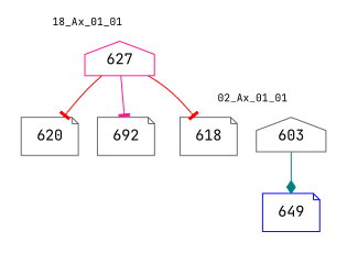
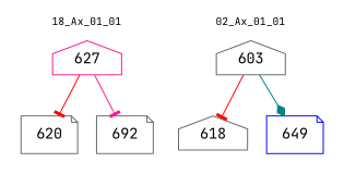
  digraph {
    fontname="JetBrains Mono"
    node [color=gray40 fontname="JetBrains Mono" shape=house]
    edge [arrowhead=tee color=red fontname="JetBrains Mono"]
    n1 [color=deeppink label=627]
    n2 [label=620 shape=note]
    n3 [label=692 shape=note]
    n4 [label=603]
-   n5 [label=618 shape=note]
+   n5 [label=618]
    n6 [color=blue label=649 shape=note]
    subgraph cluster_1 {
      color=white
      fontsize=10
      label="18_Ax_01_01"
      n1
      n2
      n3
    }
    subgraph cluster_2 {
      color=white
      fontsize=10
      label="02_Ax_01_01"
      n4
      n5
      n6
    }
    n1 -> n2
    n1 -> n3 [color=deeppink]
-   n1 -> n5
+   n4 -> n5
    n4 -> n6 [arrowhead=diamond color=teal]
  }
